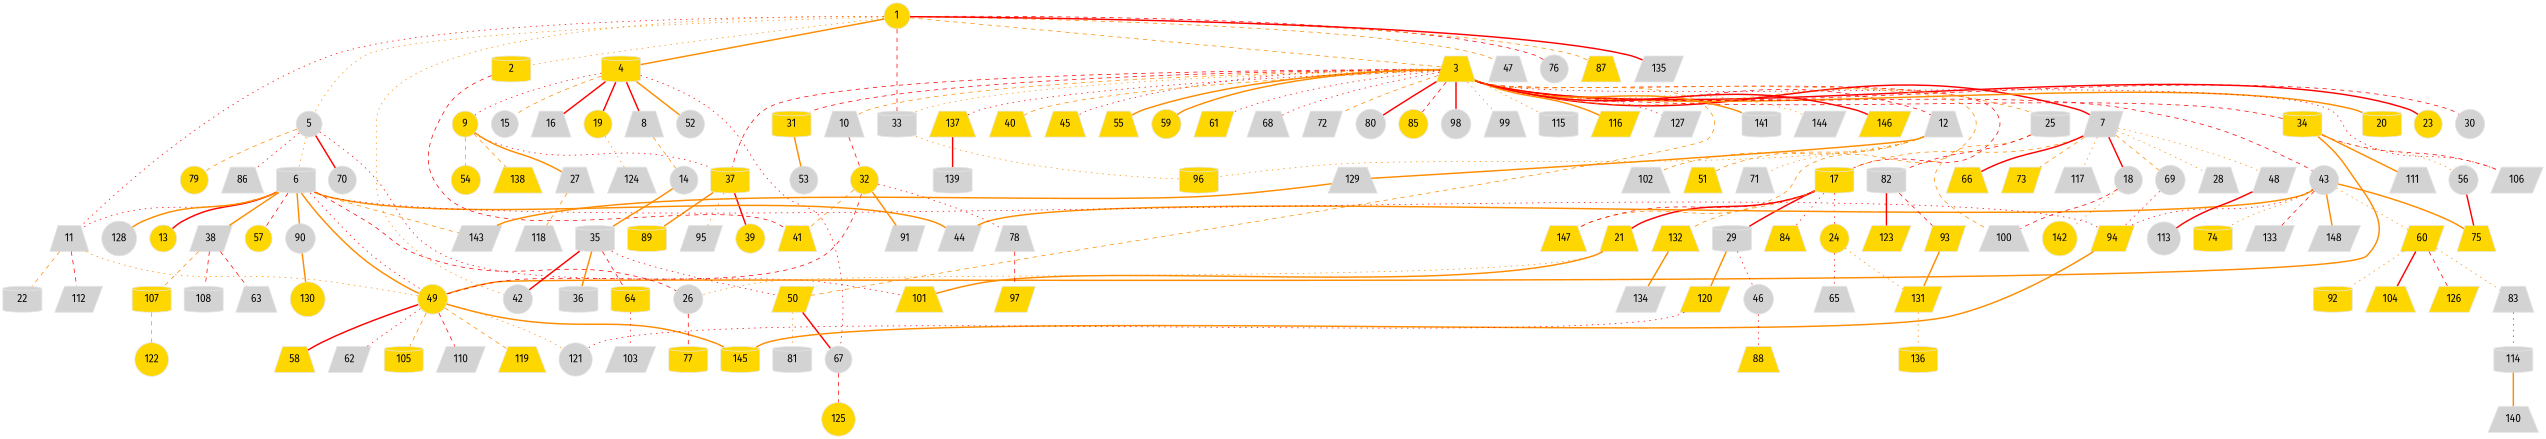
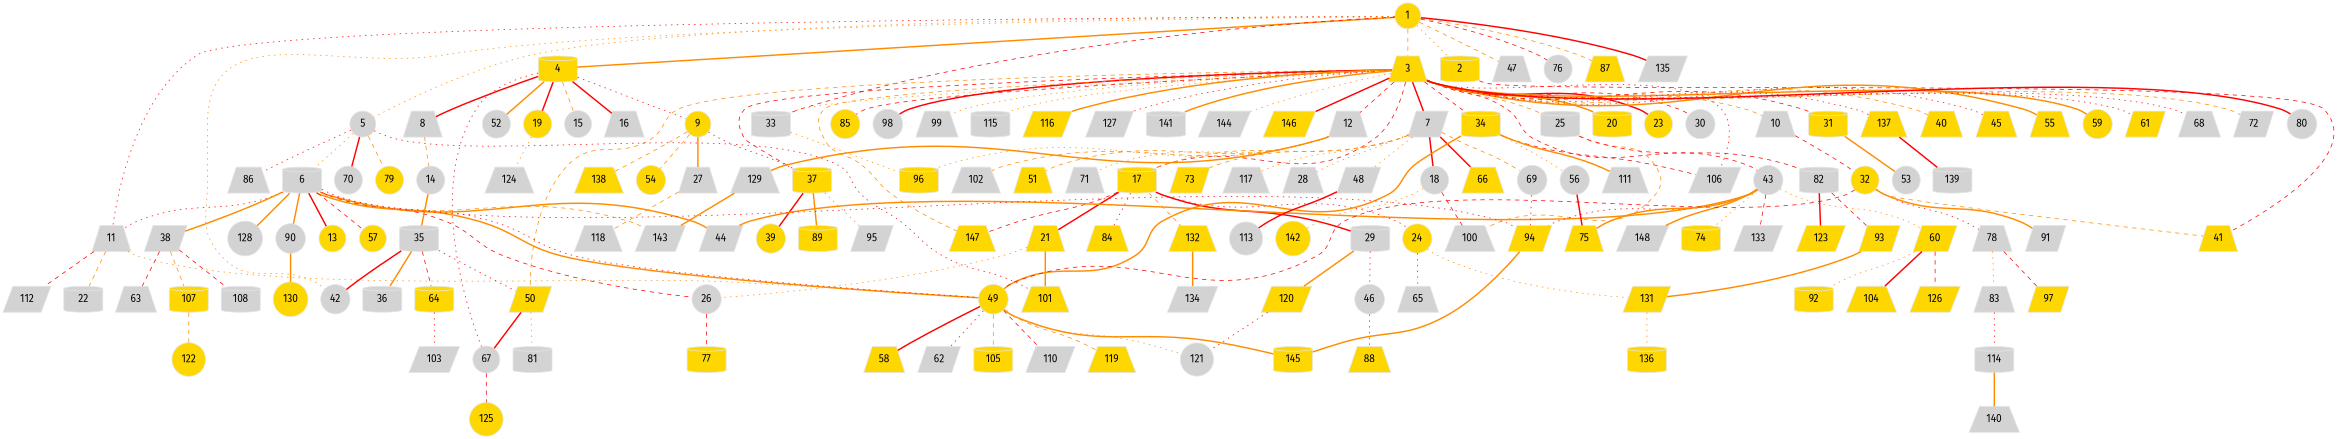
  graph {
    fontname="Fira Sans"
    node [color=gray90 fillcolor=lightgrey fontname="Fira Sans" shape=trapezium style=filled]
    edge [color=darkorange fontname="Fira Sans" style=dashed]
    1 [fillcolor=gold shape=circle]
    2 [fillcolor=gold shape=cylinder]
    3 [fillcolor=gold]
    4 [fillcolor=gold shape=cylinder]
    5 [shape=circle]
    11
    33 [shape=cylinder]
    42 [shape=circle]
    47
    76 [shape=circle]
    87 [fillcolor=gold]
    135 [shape=parallelogram]
    41 [fillcolor=gold]
    7 [shape=parallelogram]
    10
    12
    17 [fillcolor=gold shape=cylinder]
    20 [fillcolor=gold shape=cylinder]
    23 [fillcolor=gold shape=circle]
    25 [shape=cylinder]
    30 [shape=circle]
    31 [fillcolor=gold shape=cylinder]
    34 [fillcolor=gold shape=cylinder]
    37 [fillcolor=gold shape=cylinder]
    40 [fillcolor=gold]
    43 [shape=circle]
    45 [fillcolor=gold]
    50 [fillcolor=gold shape=parallelogram]
    55 [fillcolor=gold]
    59 [fillcolor=gold shape=circle]
    61 [fillcolor=gold shape=parallelogram]
    68
    72 [shape=parallelogram]
    80 [shape=circle]
    85 [fillcolor=gold shape=circle]
    98 [shape=circle]
    99
    106 [shape=parallelogram]
    115 [shape=cylinder]
    116 [fillcolor=gold shape=parallelogram]
    127 [shape=parallelogram]
    137 [fillcolor=gold]
    141 [shape=cylinder]
    144 [shape=parallelogram]
    146 [fillcolor=gold shape=parallelogram]
    147 [fillcolor=gold]
    8
    9 [fillcolor=gold shape=circle]
    15 [shape=circle]
    16
    19 [fillcolor=gold shape=circle]
    52 [shape=circle]
    67 [shape=circle]
    6 [shape=cylinder]
    70 [shape=circle]
    79 [fillcolor=gold shape=circle]
    86
    101 [fillcolor=gold]
    49 [fillcolor=gold shape=circle]
    22 [shape=cylinder]
    112 [shape=parallelogram]
    96 [fillcolor=gold shape=cylinder]
    18 [shape=circle]
    28
    48 [shape=parallelogram]
    66 [fillcolor=gold]
    69 [shape=circle]
    73 [fillcolor=gold shape=parallelogram]
    117
    32 [fillcolor=gold shape=circle]
    51 [fillcolor=gold]
    71
    102
    129
    21 [fillcolor=gold]
    24 [fillcolor=gold shape=circle]
    29 [shape=cylinder]
    84 [fillcolor=gold]
    132 [fillcolor=gold]
    100
    82 [shape=cylinder]
    53 [shape=circle]
    56 [shape=circle]
    111
    39 [fillcolor=gold shape=circle]
    89 [fillcolor=gold shape=cylinder]
    95 [shape=parallelogram]
    44 [shape=parallelogram]
    94 [fillcolor=gold shape=parallelogram]
    60 [fillcolor=gold shape=parallelogram]
    74 [fillcolor=gold shape=cylinder]
    75 [fillcolor=gold]
    133 [shape=parallelogram]
    148 [shape=parallelogram]
    81 [shape=cylinder]
    139 [shape=cylinder]
    14 [shape=circle]
    27
    54 [fillcolor=gold shape=circle]
    138 [fillcolor=gold]
    124
    125 [fillcolor=gold shape=circle]
    13 [fillcolor=gold shape=circle]
    26 [shape=circle]
    38 [shape=parallelogram]
    57 [fillcolor=gold shape=circle]
    90 [shape=circle]
    128 [shape=circle]
    143 [shape=parallelogram]
    77 [fillcolor=gold shape=cylinder]
    63
    107 [fillcolor=gold shape=cylinder]
    108 [shape=cylinder]
    58 [fillcolor=gold]
    62 [shape=parallelogram]
    105 [fillcolor=gold shape=cylinder]
    110 [shape=parallelogram]
    119 [fillcolor=gold]
    121 [shape=circle]
    145 [fillcolor=gold shape=cylinder]
    130 [fillcolor=gold shape=circle]
    142 [fillcolor=gold shape=circle]
    113 [shape=circle]
    35 [shape=cylinder]
    118
    78
    91 [shape=parallelogram]
    36 [shape=cylinder]
    64 [fillcolor=gold shape=cylinder]
    65
    131 [fillcolor=gold shape=parallelogram]
    46 [shape=circle]
    120 [fillcolor=gold shape=parallelogram]
    134 [shape=parallelogram]
    136 [fillcolor=gold shape=cylinder]
    93 [fillcolor=gold shape=parallelogram]
    123 [fillcolor=gold shape=parallelogram]
    88 [fillcolor=gold]
    83
    97 [fillcolor=gold shape=parallelogram]
    103 [shape=parallelogram]
    122 [fillcolor=gold shape=circle]
    92 [fillcolor=gold shape=cylinder]
    104 [fillcolor=gold]
    126 [fillcolor=gold shape=parallelogram]
    114 [shape=cylinder]
    140
    1 -- 2 [style=dotted]
    1 -- 3
    1 -- 4 [style=bold]
    1 -- 5 [style=dotted]
    1 -- 11 [color=red style=dotted]
    1 -- 33 [color=red]
    1 -- 42 [style=dotted]
    1 -- 47
    1 -- 76 [color=red]
    1 -- 87
    1 -- 135 [color=red style=bold]
    2 -- 41 [color=red]
    3 -- 33 [style=dotted]
    3 -- 7 [color=red style=bold]
    3 -- 10
    3 -- 12 [color=red]
    3 -- 17 [color=red]
    3 -- 20 [style=bold]
    3 -- 23 [color=red style=bold]
    3 -- 25
    3 -- 30 [color=red]
    3 -- 31 [color=red]
    3 -- 34 [color=red]
    3 -- 37 [color=red]
    3 -- 40
    3 -- 43 [color=red]
    3 -- 45 [color=red style=dotted]
    3 -- 50
    3 -- 55 [style=bold]
    3 -- 59 [style=bold]
    3 -- 61 [color=red style=dotted]
    3 -- 68 [color=red style=dotted]
    3 -- 72
    3 -- 80 [color=red style=bold]
    3 -- 85 [color=red]
    3 -- 98 [color=red style=bold]
    3 -- 99 [style=dotted]
    3 -- 106 [color=red style=dotted]
    3 -- 115 [style=dotted]
    3 -- 116 [style=bold]
    3 -- 127 [color=red style=dotted]
    3 -- 137 [color=red style=dotted]
    3 -- 141 [style=bold]
    3 -- 144 [style=dotted]
    3 -- 146 [color=red style=bold]
    3 -- 147
    4 -- 8 [color=red style=bold]
    4 -- 9 [color=red style=dotted]
    4 -- 15
    4 -- 16 [color=red style=bold]
    4 -- 19 [color=red style=bold]
    4 -- 52 [style=bold]
    4 -- 67 [color=red style=dotted]
    5 -- 6 [style=dotted]
    5 -- 70 [color=red style=bold]
    5 -- 79
    5 -- 86 [color=red style=dotted]
    5 -- 101 [color=red style=dotted]
    11 -- 49 [style=dotted]
    11 -- 22
    11 -- 112 [color=red]
    33 -- 96 [style=dotted]
    7 -- 17
    7 -- 18 [color=red style=bold]
    7 -- 28 [style=dotted]
    7 -- 48 [style=dotted]
    7 -- 66 [color=red style=bold]
    7 -- 69
    7 -- 73
    7 -- 117 [style=dotted]
    10 -- 32 [color=red]
    12 -- 96 [style=dotted]
    12 -- 51
    12 -- 71 [style=dotted]
    12 -- 102
    12 -- 129 [style=bold]
    17 -- 147 [color=red]
    17 -- 21 [color=red style=bold]
    17 -- 24 [color=red style=dotted]
    17 -- 29 [color=red style=bold]
    17 -- 84 [color=red style=dotted]
    17 -- 132
    25 -- 100
    25 -- 82 [color=red]
    31 -- 53 [style=bold]
    34 -- 106 [color=red]
    34 -- 49 [style=bold]
    34 -- 56 [style=dotted]
    34 -- 111 [style=bold]
    37 -- 39 [color=red style=bold]
    37 -- 89 [style=bold]
    37 -- 95 [style=dotted]
    43 -- 44 [style=bold]
    43 -- 94 [color=red style=dotted]
    43 -- 60 [style=dotted]
    43 -- 74 [style=dotted]
    43 -- 75 [style=bold]
    43 -- 133 [color=red]
    43 -- 148 [style=bold]
    50 -- 67 [color=red style=bold]
    50 -- 81 [style=dotted]
    137 -- 139 [color=red style=bold]
    8 -- 14
    9 -- 37 [color=red style=dotted]
    9 -- 27 [style=bold]
    9 -- 54
    9 -- 138
    19 -- 124 [style=dotted]
    67 -- 125 [color=red]
    6 -- 11 [color=red style=dotted]
    6 -- 49 [style=bold]
    6 -- 49 [color=red style=dotted]
    6 -- 44 [style=bold]
    6 -- 94 [color=red style=dotted]
    6 -- 13 [color=red style=bold]
    6 -- 26 [color=red]
    6 -- 38 [style=bold]
    6 -- 57 [color=red]
    6 -- 90 [style=bold]
    6 -- 128 [style=bold]
    6 -- 143
    49 -- 58 [color=red style=bold]
    49 -- 62 [color=red style=dotted]
    49 -- 105
    49 -- 110 [color=red]
    49 -- 119
    49 -- 121 [style=dotted]
    49 -- 145 [style=bold]
    18 -- 100 [color=red]
    18 -- 142 [style=dotted]
    48 -- 113 [color=red style=bold]
    69 -- 94 [color=red style=dotted]
    32 -- 41
    32 -- 49 [color=red]
    32 -- 78 [color=red style=dotted]
    32 -- 91 [style=bold]
    129 -- 143 [style=bold]
    21 -- 101 [style=bold]
    21 -- 26 [style=dotted]
    24 -- 65 [color=red style=dotted]
    24 -- 131 [style=dotted]
    29 -- 46 [color=red style=dotted]
    29 -- 120 [style=bold]
    132 -- 134 [style=bold]
    82 -- 93 [color=red]
    82 -- 123 [color=red style=bold]
    56 -- 75 [color=red style=bold]
    94 -- 145 [style=bold]
    60 -- 92 [style=dotted]
    60 -- 104 [color=red style=bold]
    60 -- 126 [color=red]
    14 -- 35 [style=bold]
    27 -- 118
    26 -- 77 [color=red]
    38 -- 63 [color=red]
    38 -- 107
    38 -- 108 [color=red]
    90 -- 130 [style=bold]
    107 -- 122
    35 -- 42 [color=red style=bold]
    35 -- 50 [color=red style=dotted]
    35 -- 36 [style=bold]
    35 -- 64 [color=red]
-   60 -- 83 [style=dotted]
+   78 -- 83 [style=dotted]
    78 -- 97 [color=red]
    64 -- 103 [color=red style=dotted]
    131 -- 136 [style=dotted]
    46 -- 88 [color=red style=dotted]
    120 -- 121 [color=red style=dotted]
    93 -- 131 [style=bold]
    83 -- 114 [color=red style=dotted]
    114 -- 140 [style=bold]
  }
